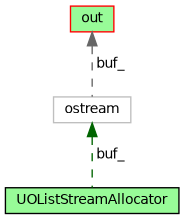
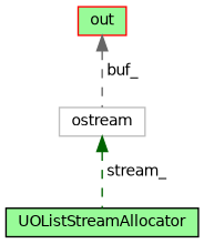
  digraph {
    node [fillcolor=palegreen fontname=Helvetica fontsize=10 shape=record style=filled]
    edge [dir=back fontname=Helvetica fontsize=10 labelfontname=Helvetica labelfontsize=10 style=dashed]
    n1 [color=black fontcolor=black height=0.2 label=UOListStreamAllocator width=0.4]
    n2 [color=red height=0.2 label=out width=0.4]
    n3 [color=grey75 fillcolor=white height=0.2 label=ostream width=0.4]
    n2 -> n3 [color=gray40 label=" buf_"]
-   n3 -> n1 [color=darkgreen label=" buf_"]
+   n3 -> n1 [color=darkgreen label=" stream_"]
  }
